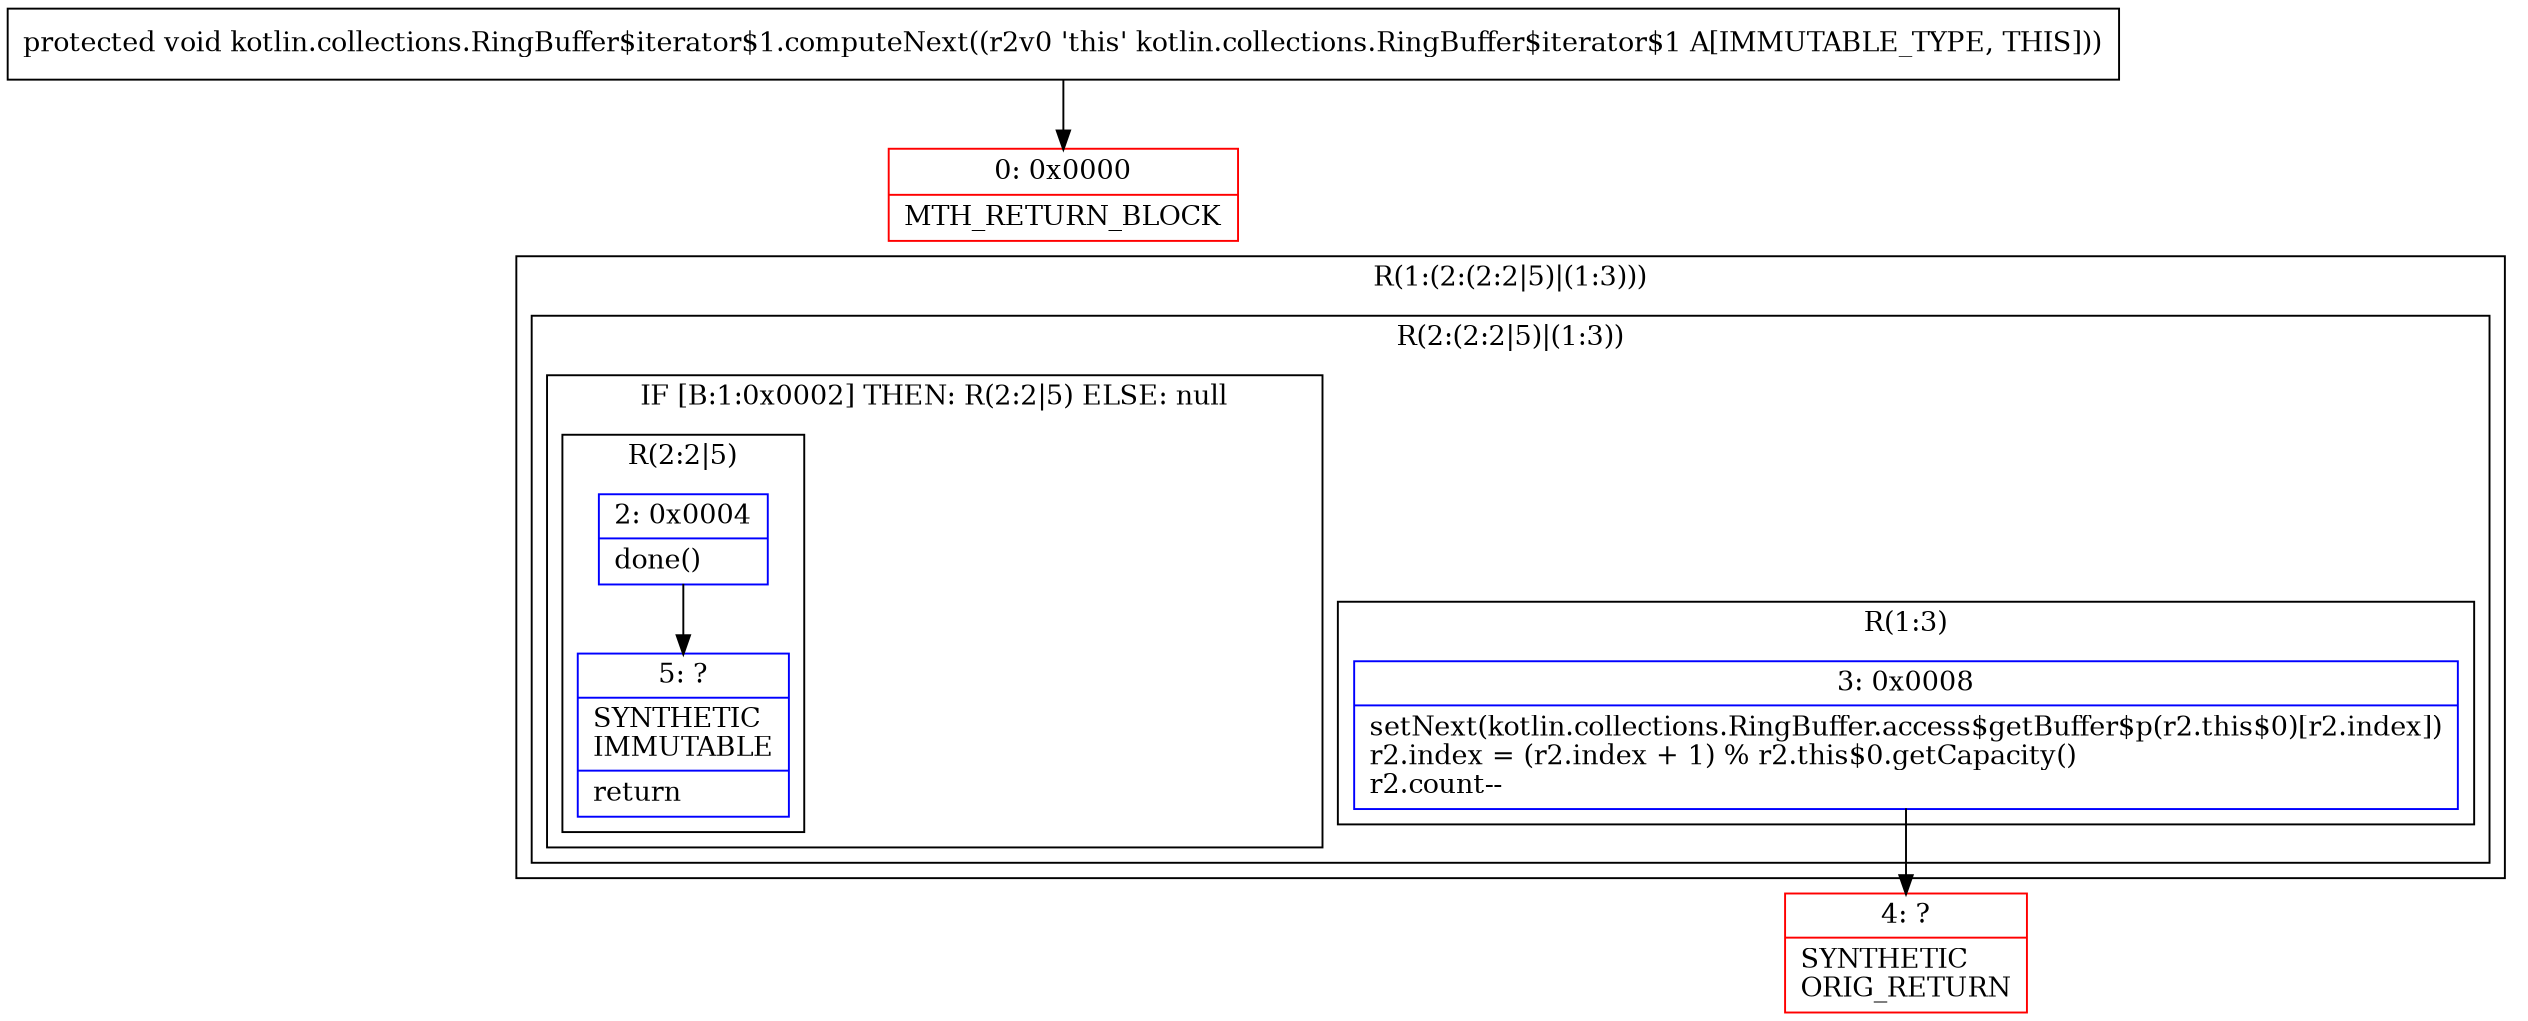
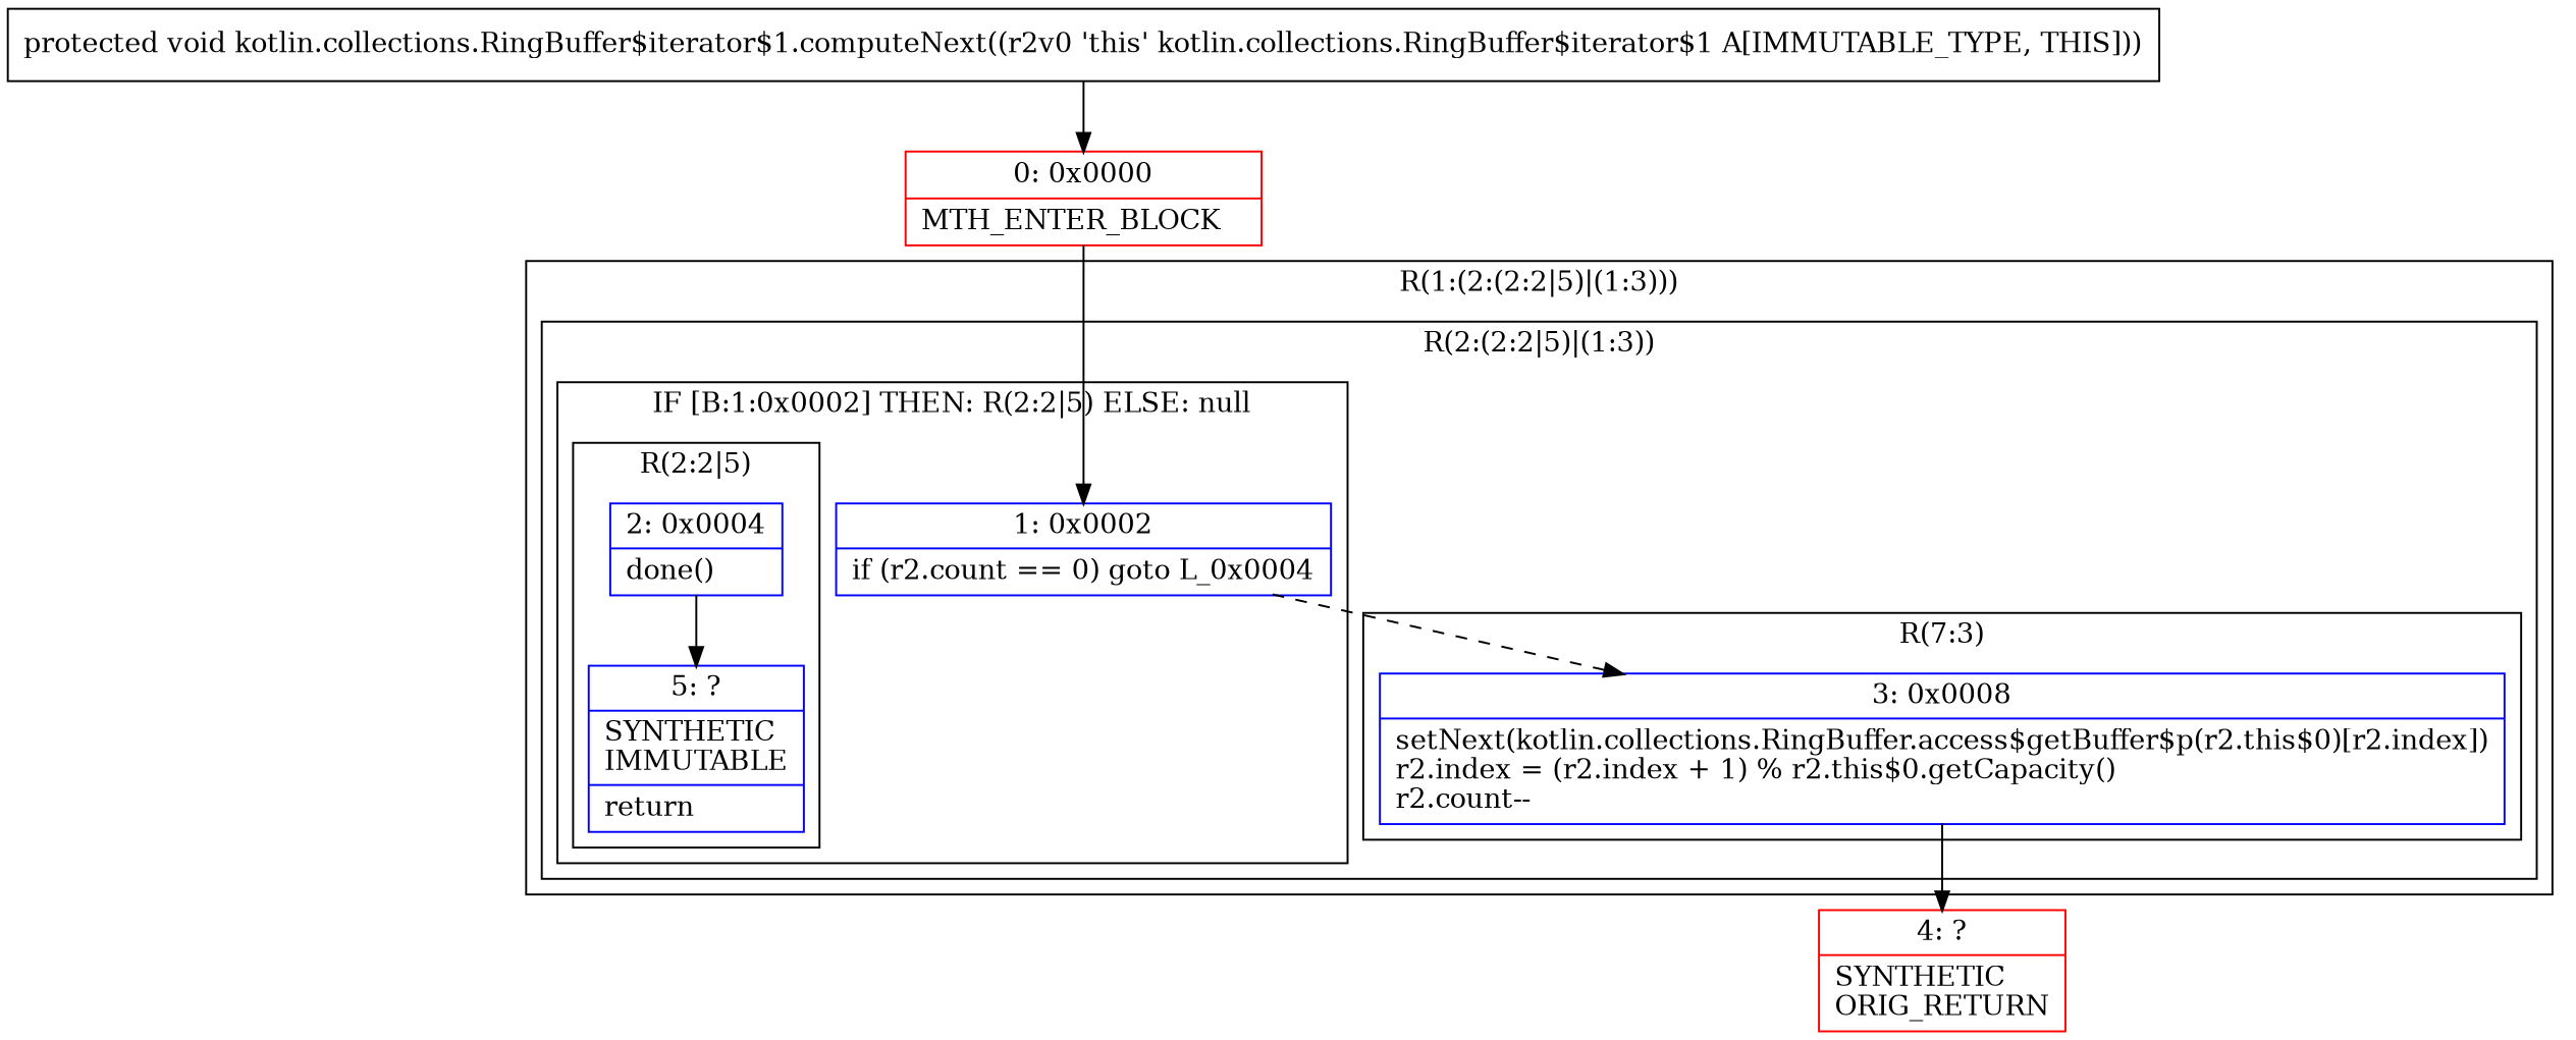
  digraph {
    node [color=blue shape=record]
    n1 [label="{2\:\ 0x0004|done()\l}"]
    n2 [label="{5\:\ ?|SYNTHETIC\lIMMUTABLE\l|return\l}"]
+   n3 [label="{1\:\ 0x0002|if (r2.count == 0) goto L_0x0004\l}"]
    n4 [label="{3\:\ 0x0008|setNext(kotlin.collections.RingBuffer.access$getBuffer$p(r2.this$0)[r2.index])\lr2.index = (r2.index + 1) % r2.this$0.getCapacity()\lr2.count\-\-\l}"]
    n5 [color=red label="{4\:\ ?|SYNTHETIC\lORIG_RETURN\l}"]
-   n6 [color=red label="{0\:\ 0x0000|MTH_RETURN_BLOCK\l}"]
+   n6 [color=red label="{0\:\ 0x0000|MTH_ENTER_BLOCK\l}"]
    n7 [label="{protected void kotlin.collections.RingBuffer$iterator$1.computeNext((r2v0 'this' kotlin.collections.RingBuffer$iterator$1 A[IMMUTABLE_TYPE, THIS])) }" color=""]
    subgraph cluster_1 {
      label="R(1:(2:(2:2|5)|(1:3)))"
      subgraph cluster_2 {
        label="R(2:(2:2|5)|(1:3))"
        subgraph cluster_3 {
          label="IF [B:1:0x0002] THEN: R(2:2|5) ELSE: null"
+         n3
          subgraph cluster_4 {
            label="R(2:2|5)"
            n1
            n2
          }
        }
        subgraph cluster_5 {
-         label="R(1:3)"
+         label="R(7:3)"
          n4
        }
      }
    }
    n1 -> n2
+   n3 -> n4 [style=dashed]
    n4 -> n5
+   n6 -> n3
    n7 -> n6
  }
